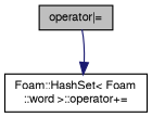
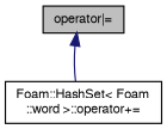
  digraph {
    rankdir=TB
    node [color=black fontname=FreeSans fontsize=10 shape=record]
    n1 [fillcolor=grey75 fontcolor=black height=0.2 label="operator\|=" style=filled width=0.4]
    n2 [height=0.2 label="Foam::HashSet\< Foam\l::word \>::operator+=" width=0.4]
-   n2 -> n1 [color=midnightblue dir=back fontname=FreeSans fontsize=10 labelfontname=FreeSans labelfontsize=10 style=solid]
+   n1 -> n2 [color=midnightblue dir=back fontname=FreeSans fontsize=10 labelfontname=FreeSans labelfontsize=10 style=solid]
  }
